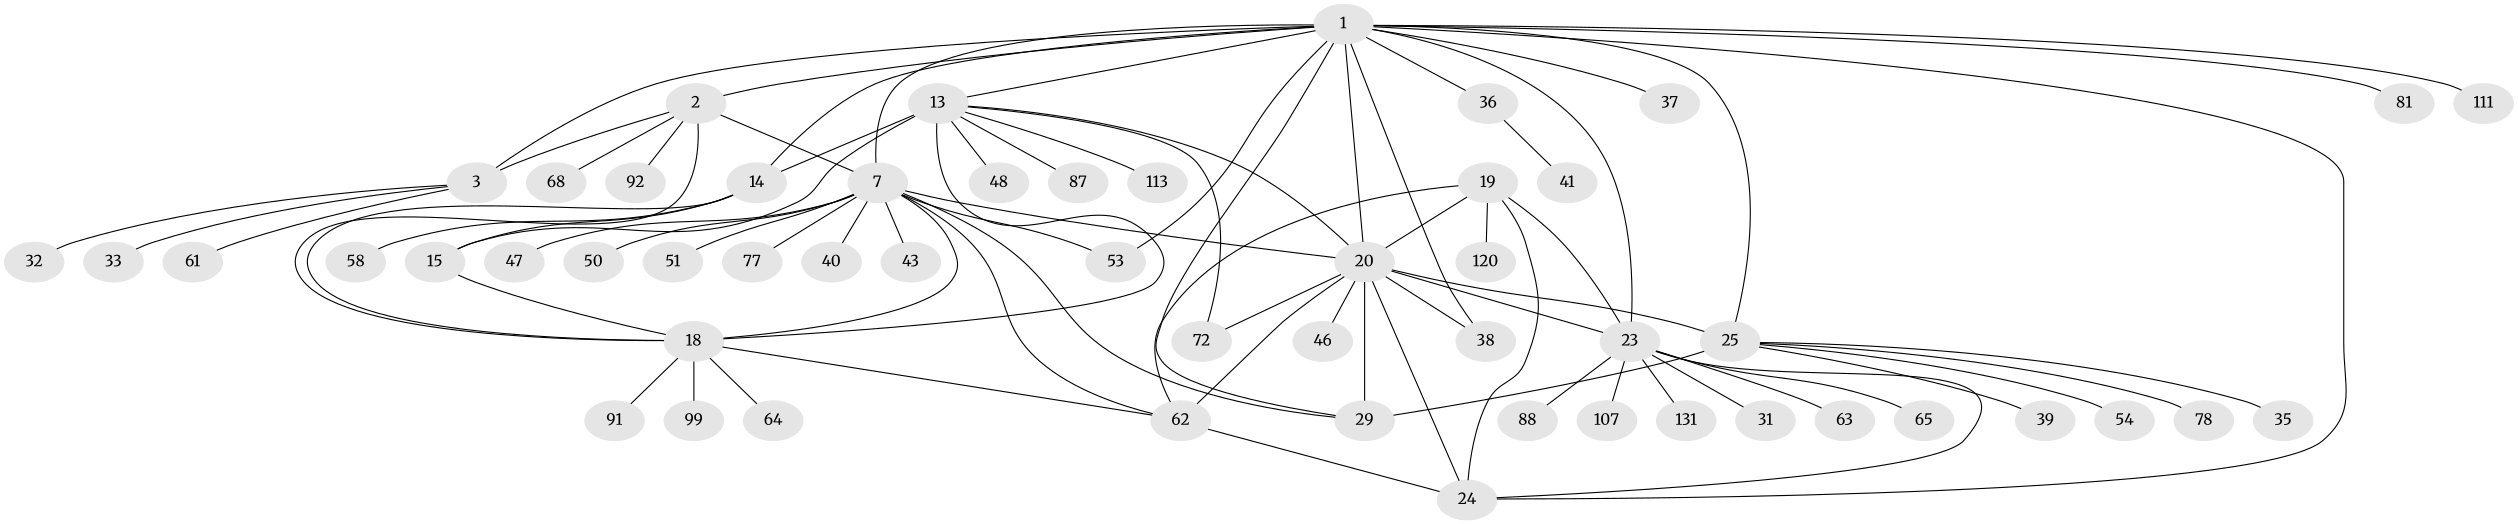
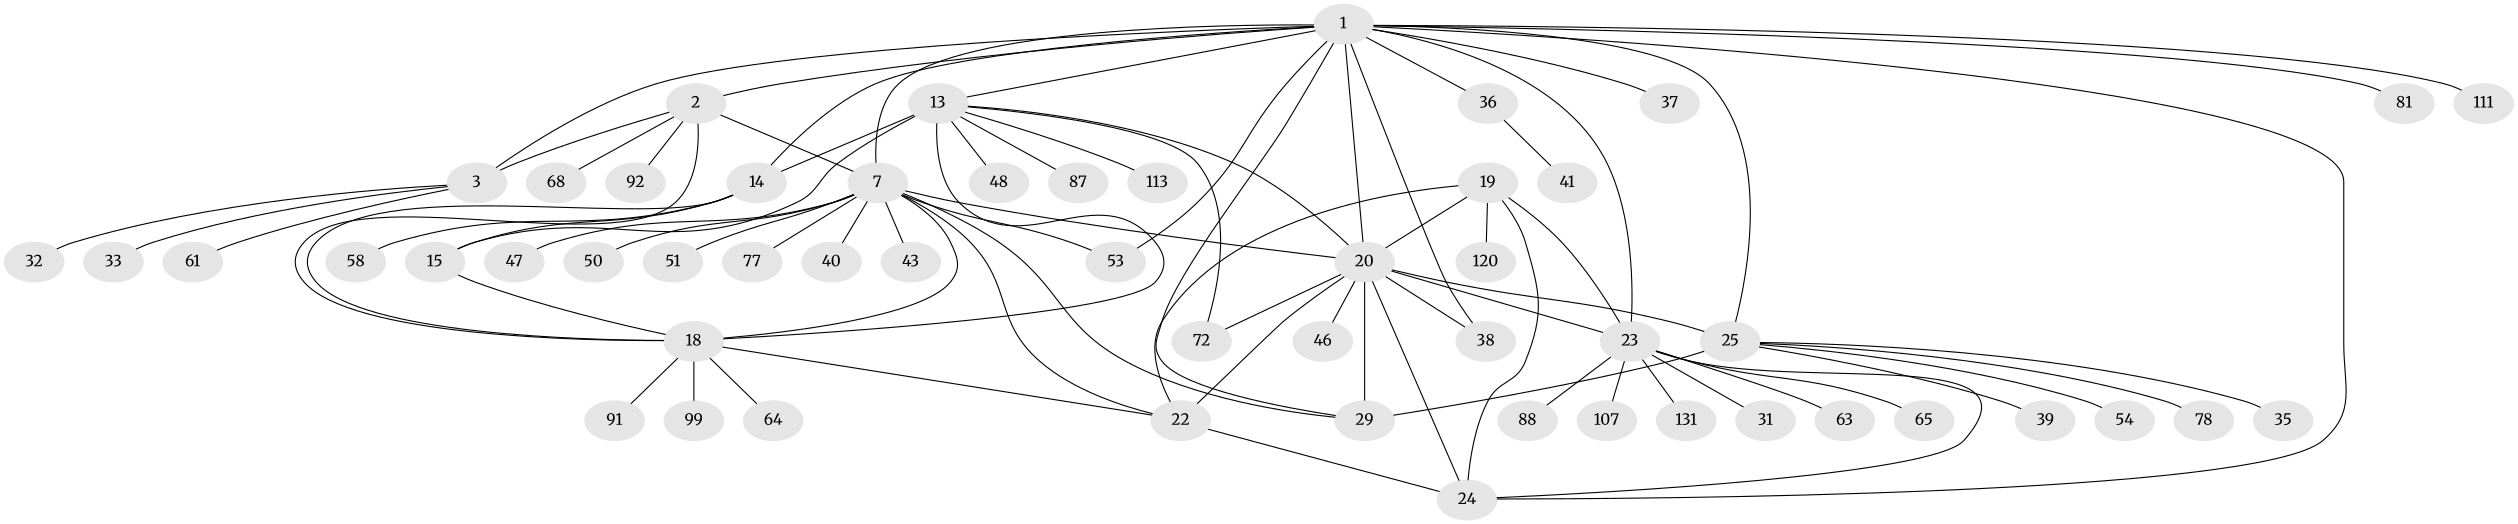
  graph {
    fontname=Merriweather
    node [color=gray90 fontname=Merriweather style=filled]
    edge [fontname=Merriweather]
    1 [super="+5+86+4+103+109+69"]
    2
    3 [super="+6"]
    7 [super="+93+74+9+8"]
    13 [super="+16"]
    14 [super="+17"]
    20 [super="+98+64+28+21"]
    23 [super="+59"]
    24 [super="+126"]
    25 [super="+34+27+112"]
    29
    36
    37
    38
    53 [super="+96+89"]
    81
    111
    18
    68
    92
    32
    33
    61 [super="+101"]
-   22 [super="+100" label=62]
+   22 [super="+100"]
    40
    43 [super="+49"]
    47 [super="+57"]
    50 [super="+94"]
    51
    77
    15
    48 [super="+83"]
    72 [super="+114+119"]
    87
    113 [super="+115"]
    58
    46
    31
    63
    65
    88
    107
    131
    35
    39
    54 [super="+105"]
    78
    41
    n49 [label=64 super="+85+66"]
    91
    99 [super="+116"]
    19
    120
    1 -- 2 [weight=3]
    1 -- 3 [weight=6]
    1 -- 7
    1 -- 13
    1 -- 14
    1 -- 20
    1 -- 23 [weight=2]
    1 -- 24 [weight=2]
    1 -- 25 [weight=3]
    1 -- 29
    1 -- 36 [weight=2]
    1 -- 37
    1 -- 38
    1 -- 53
    1 -- 81
    1 -- 111
    2 -- 3 [weight=2]
    2 -- 7
    2 -- 18
    2 -- 68
    2 -- 92
    3 -- 32
    3 -- 33
    3 -- 61
    7 -- 20
    7 -- 29
    7 -- 53
    7 -- 18
    7 -- 22
    7 -- 40
    7 -- 43
    7 -- 47
    7 -- 50
    7 -- 51
    7 -- 77
    13 -- 14 [weight=4]
    13 -- 20
    13 -- 18 [weight=2]
    13 -- 15 [weight=2]
    13 -- 48
    13 -- 72
    13 -- 87
    13 -- 113
    14 -- 18 [weight=2]
    14 -- 15 [weight=2]
    14 -- 58
    20 -- 23 [weight=2]
    20 -- 24 [weight=2]
    20 -- 25 [weight=3]
    20 -- 29
    20 -- 38
    20 -- 22 [weight=2]
    20 -- 72
    20 -- 46
    23 -- 24
    23 -- 31
    23 -- 63
    23 -- 65
    23 -- 88
    23 -- 107
    23 -- 131
    25 -- 29 [weight=3]
    25 -- 35
    25 -- 39
    25 -- 54
    25 -- 78
    36 -- 41
    18 -- 22
    18 -- n49
    18 -- 91
    18 -- 99
    22 -- 24
    15 -- 18
    19 -- 20 [weight=2]
    19 -- 23
    19 -- 24
    19 -- 22
    19 -- 120
  }
